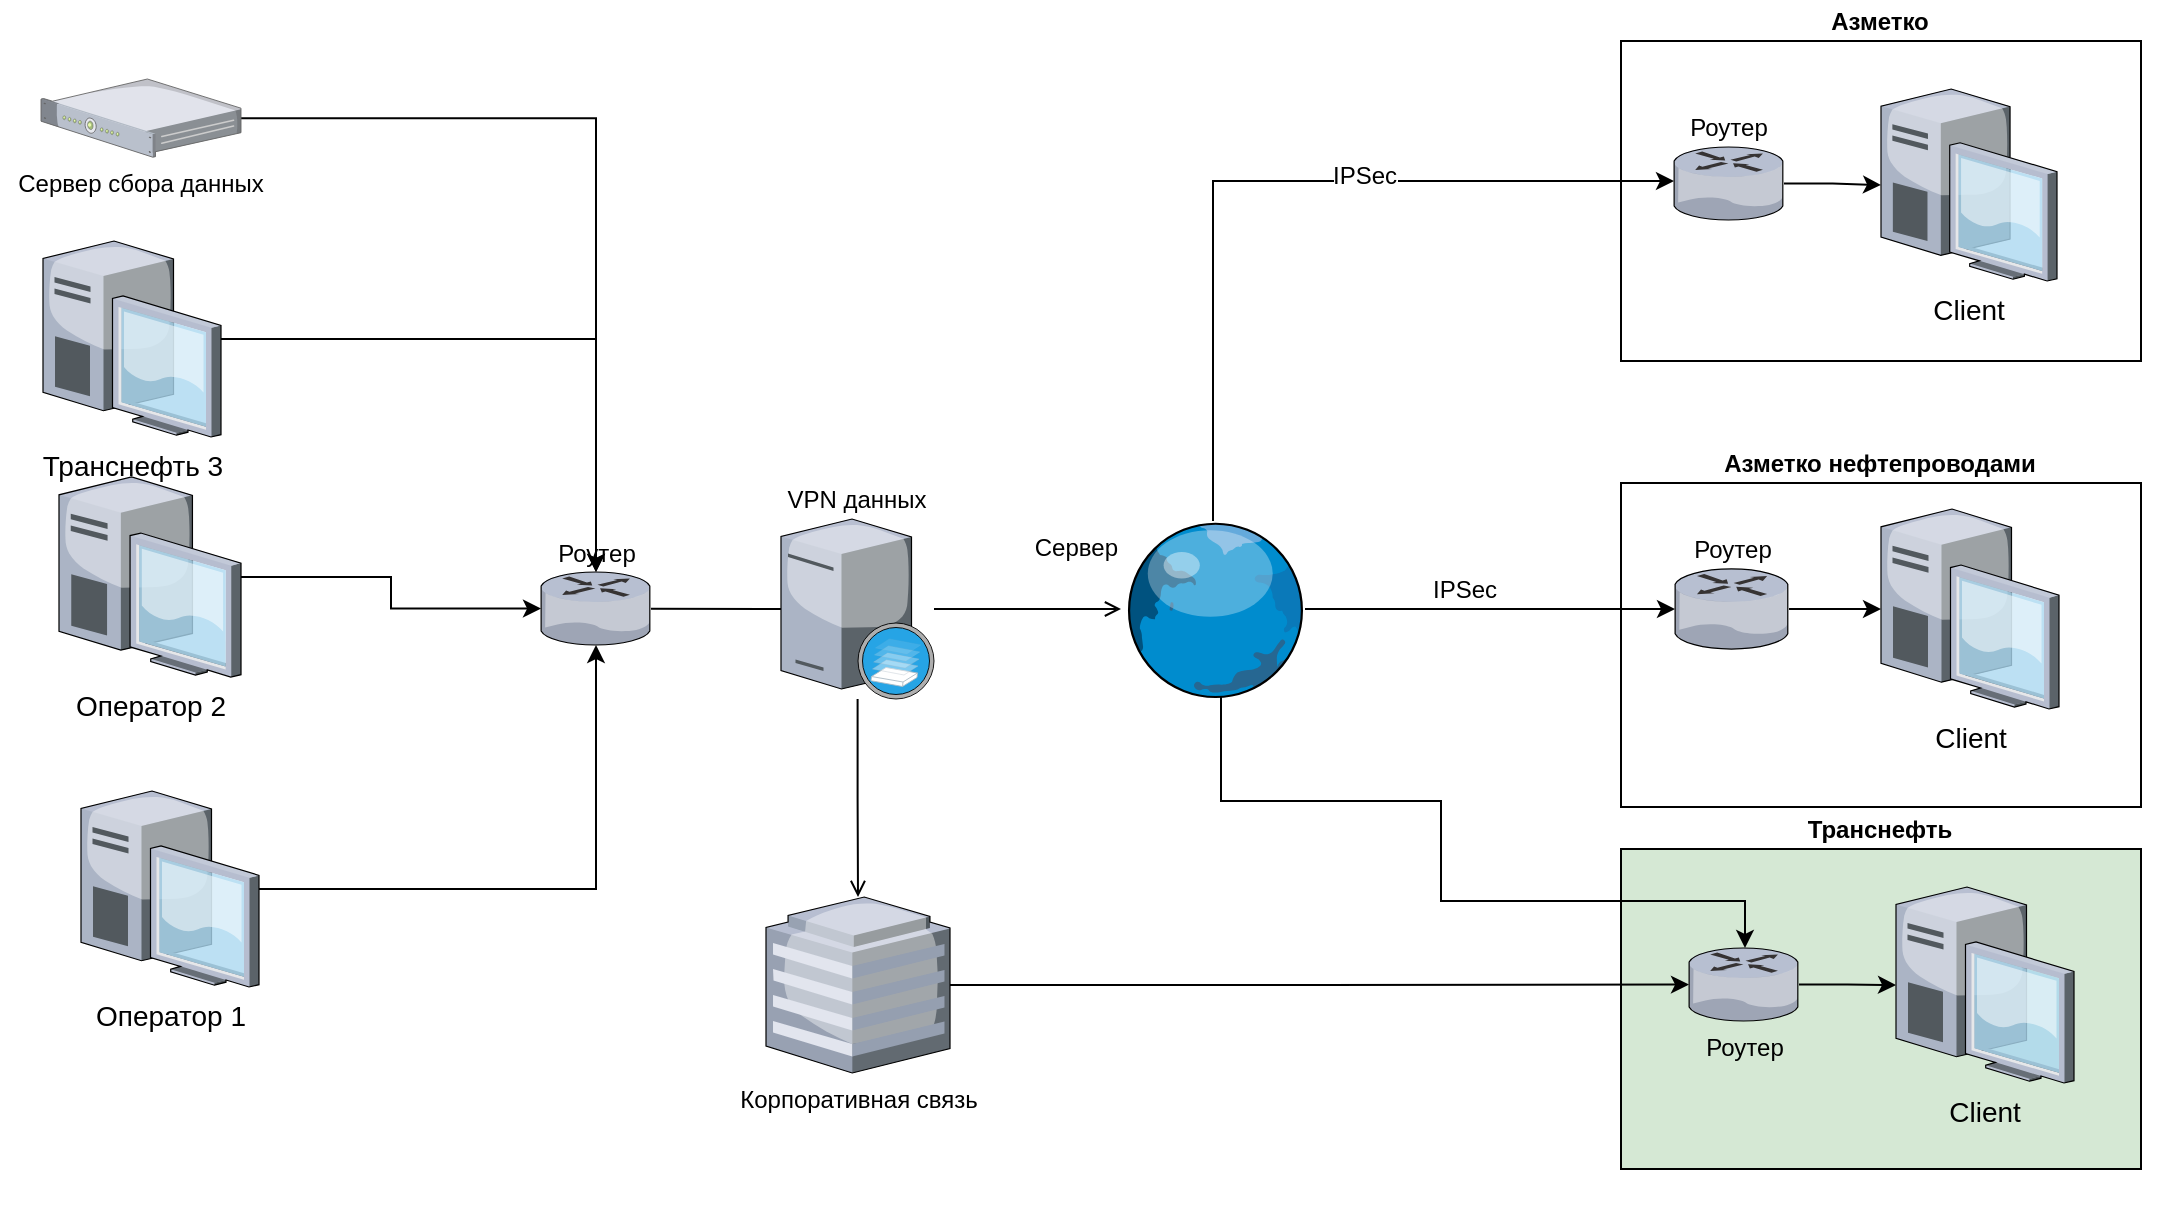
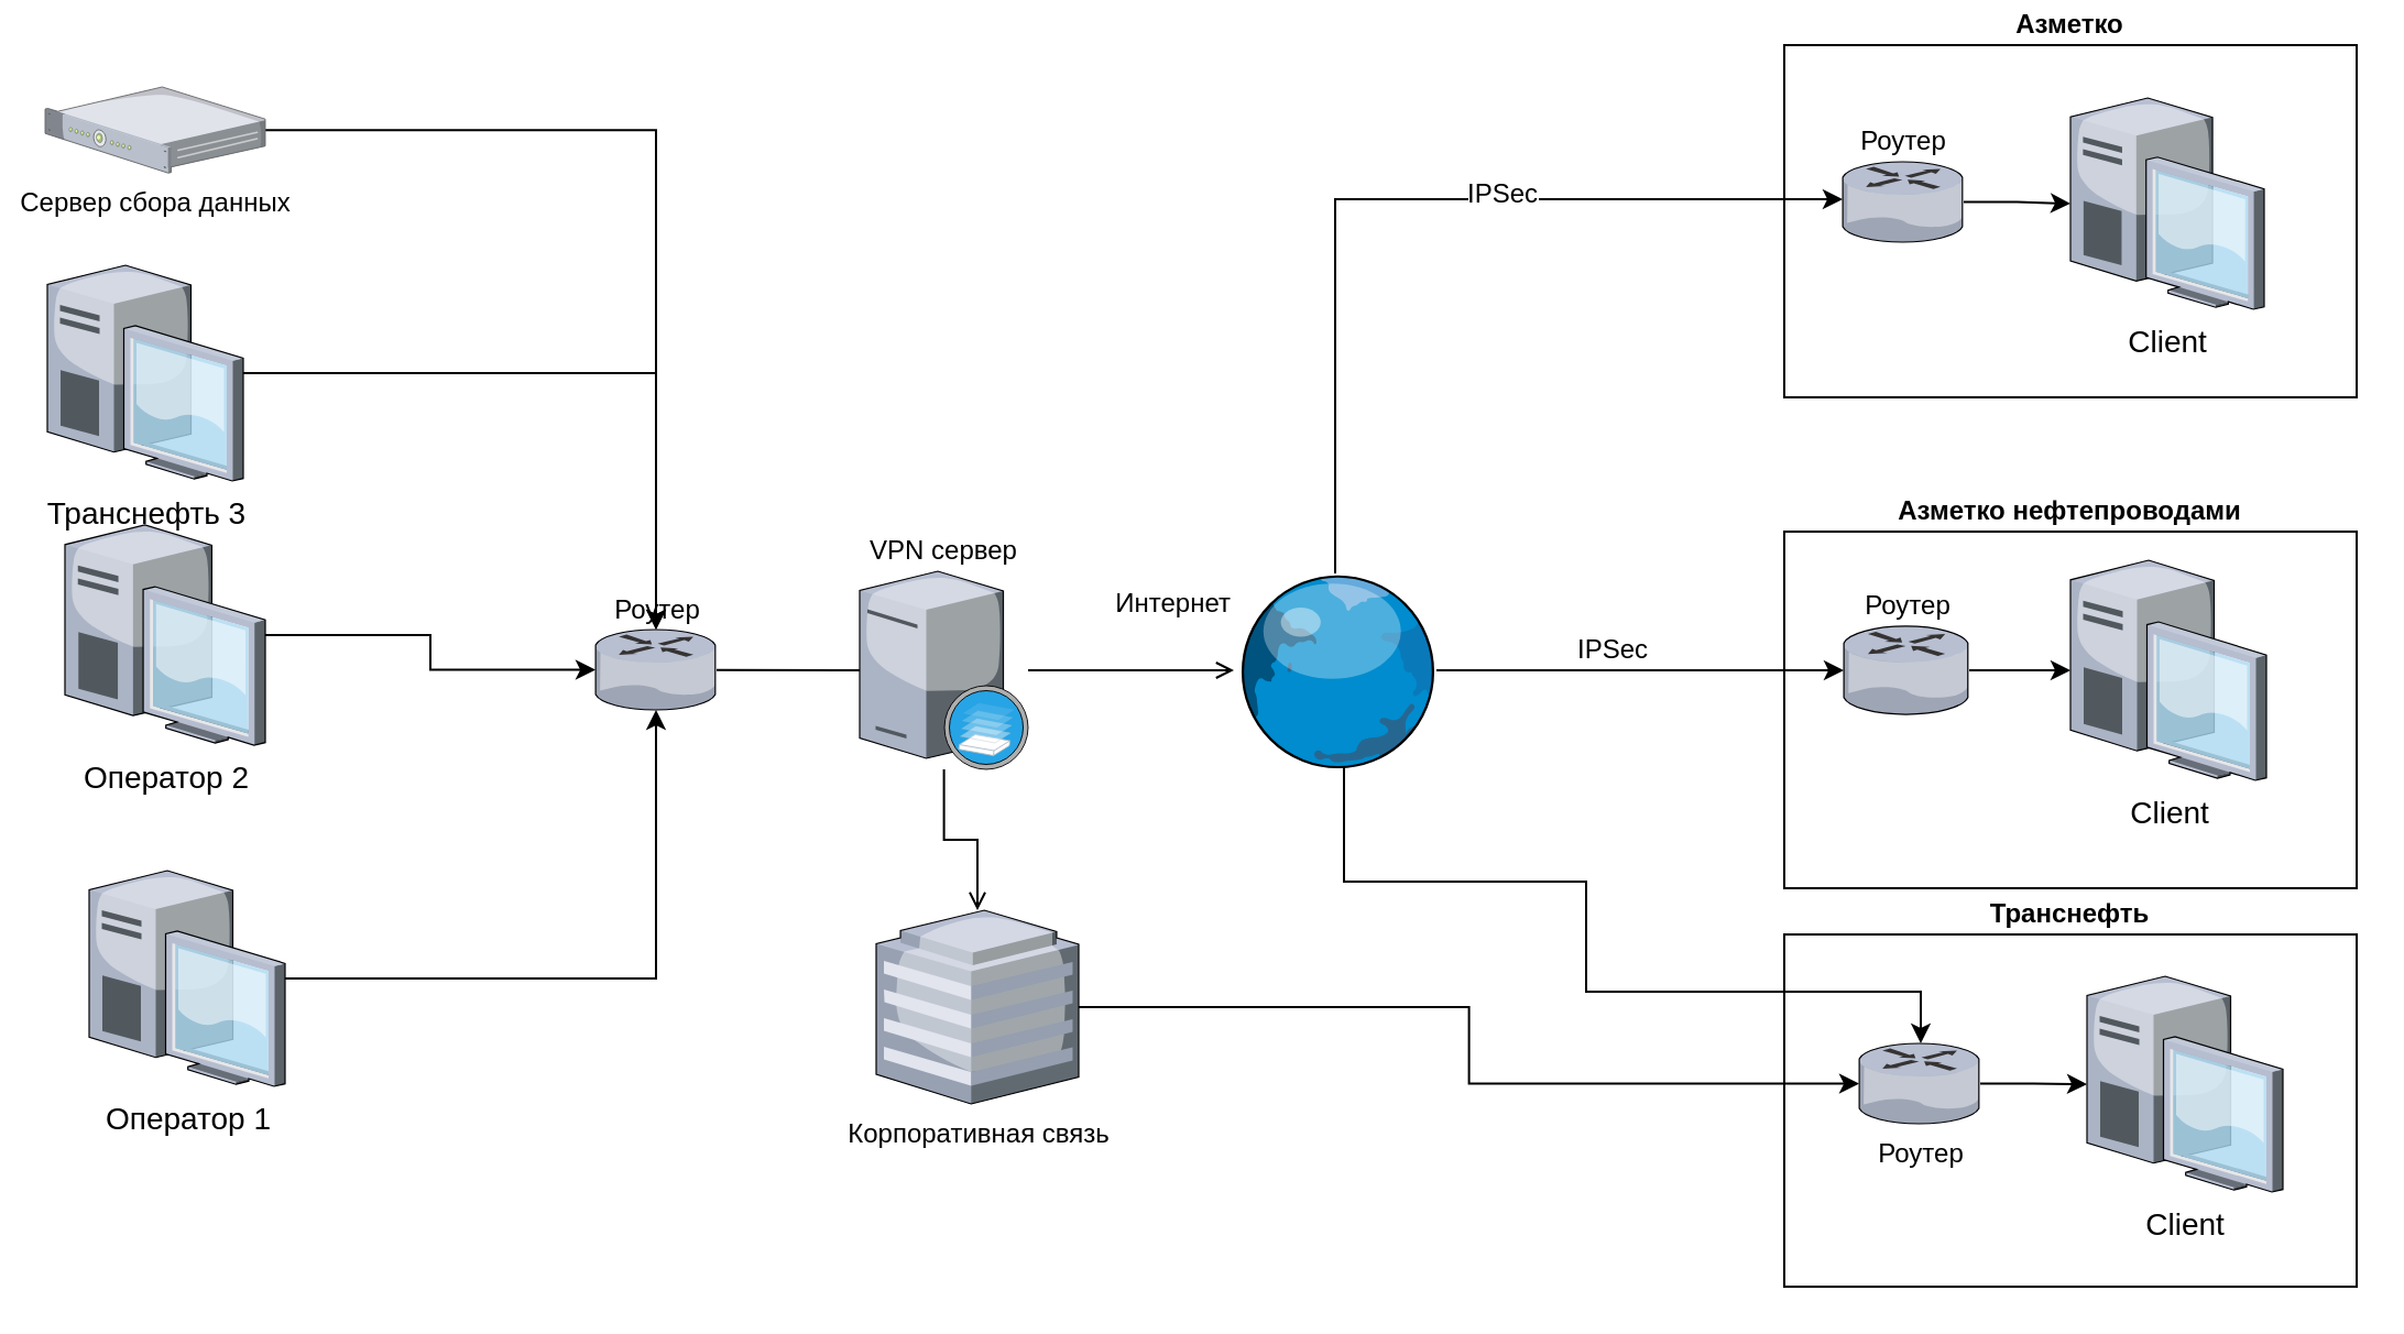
  <mxCell id="0" style=";html=1;" />
  <mxCell id="1" style=";html=1;" parent="0" />
  <mxCell id="2" value="Азметко нефтепроводами&lt;br&gt;" style="rounded=0;whiteSpace=wrap;html=1;labelPosition=center;verticalLabelPosition=top;align=center;verticalAlign=bottom;fontStyle=1" vertex="1" parent="1"><mxGeometry x="810" y="241" width="260" height="162" as="geometry" /></mxCell>
- <mxCell id="3" value="Транснефть" style="rounded=0;whiteSpace=wrap;html=1;labelPosition=center;verticalLabelPosition=top;align=center;verticalAlign=bottom;fontStyle=1;fillColor=#d5e8d4;" vertex="1" parent="1"><mxGeometry x="810" y="424" width="260" height="160" as="geometry" /></mxCell>
+ <mxCell id="3" value="Транснефть" style="rounded=0;whiteSpace=wrap;html=1;labelPosition=center;verticalLabelPosition=top;align=center;verticalAlign=bottom;fontStyle=1" vertex="1" parent="1"><mxGeometry x="810" y="424" width="260" height="160" as="geometry" /></mxCell>
  <mxCell id="4" value="Азметко&lt;br&gt;" style="rounded=0;whiteSpace=wrap;html=1;labelPosition=center;verticalLabelPosition=top;align=center;verticalAlign=bottom;fontStyle=1" vertex="1" parent="1"><mxGeometry x="810" y="20" width="260" height="160" as="geometry" /></mxCell>
  <mxCell id="5" style="edgeStyle=orthogonalEdgeStyle;rounded=0;orthogonalLoop=1;jettySize=auto;html=1;endArrow=open;" edge="1" parent="1" source="7" target="23"><mxGeometry relative="1" as="geometry" /></mxCell>
  <mxCell id="6" style="edgeStyle=orthogonalEdgeStyle;rounded=0;orthogonalLoop=1;jettySize=auto;html=1;endArrow=open;" edge="1" parent="1" source="7" target="34"><mxGeometry relative="1" as="geometry" /></mxCell>
- <mxCell id="7" value="VPN данных&lt;br&gt;" style="verticalLabelPosition=top;aspect=fixed;html=1;verticalAlign=bottom;strokeColor=none;align=center;outlineConnect=0;shape=mxgraph.citrix.xenserver;labelPosition=center;" parent="1" vertex="1"><mxGeometry x="390" y="259" width="76.5" height="90" as="geometry" /></mxCell>
+ <mxCell id="7" value="VPN сервер&lt;br&gt;" style="verticalLabelPosition=top;aspect=fixed;html=1;verticalAlign=bottom;strokeColor=none;align=center;outlineConnect=0;shape=mxgraph.citrix.xenserver;labelPosition=center;" parent="1" vertex="1"><mxGeometry x="390" y="259" width="76.5" height="90" as="geometry" /></mxCell>
  <mxCell id="8" style="edgeStyle=orthogonalEdgeStyle;rounded=0;orthogonalLoop=1;jettySize=auto;html=1;" edge="1" parent="1" source="9" target="16"><mxGeometry relative="1" as="geometry" /></mxCell>
  <mxCell id="9" value="Сервер сбора данных" style="verticalLabelPosition=bottom;aspect=fixed;html=1;verticalAlign=top;strokeColor=none;align=center;outlineConnect=0;shape=mxgraph.citrix.1u_2u_server;" parent="1" vertex="1"><mxGeometry x="20" y="39" width="100" height="39.1" as="geometry" /></mxCell>
  <mxCell id="10" style="edgeStyle=orthogonalEdgeStyle;rounded=0;orthogonalLoop=1;jettySize=auto;html=1;" edge="1" parent="1" source="11" target="16"><mxGeometry relative="1" as="geometry" /></mxCell>
  <mxCell id="11" value="Оператор 1" style="verticalLabelPosition=bottom;aspect=fixed;html=1;verticalAlign=top;strokeColor=none;shape=mxgraph.citrix.desktop;fillColor=#66B2FF;gradientColor=#0066CC;fontSize=14;" parent="1" vertex="1"><mxGeometry x="40" y="395" width="89" height="98" as="geometry" /></mxCell>
  <mxCell id="12" style="edgeStyle=orthogonalEdgeStyle;rounded=0;orthogonalLoop=1;jettySize=auto;html=1;" edge="1" parent="1" source="13" target="16"><mxGeometry relative="1" as="geometry" /></mxCell>
  <mxCell id="13" value="Оператор 2" style="verticalLabelPosition=bottom;aspect=fixed;html=1;verticalAlign=top;strokeColor=none;shape=mxgraph.citrix.desktop;fillColor=#66B2FF;gradientColor=#0066CC;fontSize=14;" parent="1" vertex="1"><mxGeometry x="29" y="238" width="91" height="100" as="geometry" /></mxCell>
  <mxCell id="14" style="edgeStyle=orthogonalEdgeStyle;rounded=0;orthogonalLoop=1;jettySize=auto;html=1;" edge="1" parent="1" source="15" target="16"><mxGeometry relative="1" as="geometry" /></mxCell>
  <mxCell id="15" value="Транснефть 3&lt;br&gt;" style="verticalLabelPosition=bottom;aspect=fixed;html=1;verticalAlign=top;strokeColor=none;shape=mxgraph.citrix.desktop;fillColor=#66B2FF;gradientColor=#0066CC;fontSize=14;" parent="1" vertex="1"><mxGeometry x="21" y="120" width="89" height="98" as="geometry" /></mxCell>
  <mxCell id="16" value="Роутер" style="verticalLabelPosition=top;aspect=fixed;html=1;verticalAlign=bottom;strokeColor=none;align=center;outlineConnect=0;shape=mxgraph.citrix.router;labelPosition=center;" parent="1" vertex="1"><mxGeometry x="270" y="285.5" width="55" height="36.5" as="geometry" /></mxCell>
  <mxCell id="17" value="" style="endArrow=none;html=1;" parent="1" source="16" edge="1"><mxGeometry width="50" height="50" relative="1" as="geometry"><mxPoint x="0" y="640" as="sourcePoint" /><mxPoint x="390" y="304" as="targetPoint" /></mxGeometry></mxCell>
  <mxCell id="18" style="edgeStyle=orthogonalEdgeStyle;rounded=0;orthogonalLoop=1;jettySize=auto;html=1;labelPosition=center;verticalLabelPosition=bottom;align=center;verticalAlign=middle;" edge="1" parent="1" source="23" target="26"><mxGeometry relative="1" as="geometry"><Array as="points"><mxPoint x="606" y="90" /></Array></mxGeometry></mxCell>
  <mxCell id="19" value="IPSec" style="text;html=1;resizable=0;points=[];align=center;verticalAlign=bottom;labelBackgroundColor=#ffffff;labelPosition=center;verticalLabelPosition=top;" vertex="1" connectable="0" parent="18"><mxGeometry x="-0.179" y="-75" relative="1" as="geometry"><mxPoint as="offset" /></mxGeometry></mxCell>
  <mxCell id="20" style="edgeStyle=orthogonalEdgeStyle;rounded=0;orthogonalLoop=1;jettySize=auto;html=1;" edge="1" parent="1" source="23" target="32"><mxGeometry relative="1" as="geometry" /></mxCell>
  <mxCell id="21" value="IPSec" style="text;html=1;resizable=0;points=[];align=center;verticalAlign=bottom;labelBackgroundColor=#ffffff;labelPosition=center;verticalLabelPosition=top;" vertex="1" connectable="0" parent="20"><mxGeometry x="-0.146" y="1" relative="1" as="geometry"><mxPoint as="offset" /></mxGeometry></mxCell>
  <mxCell id="22" style="edgeStyle=orthogonalEdgeStyle;rounded=0;orthogonalLoop=1;jettySize=auto;html=1;" edge="1" parent="1" source="23" target="29"><mxGeometry relative="1" as="geometry"><Array as="points"><mxPoint x="610" y="400" /><mxPoint x="720" y="400" /><mxPoint x="720" y="450" /><mxPoint x="872" y="450" /></Array></mxGeometry></mxCell>
- <mxCell id="23" value="Сервер" style="verticalLabelPosition=middle;aspect=fixed;html=1;verticalAlign=top;strokeColor=none;align=right;outlineConnect=0;shape=mxgraph.citrix.globe;labelPosition=left;" vertex="1" parent="1"><mxGeometry x="560" y="260" width="92" height="88" as="geometry" /></mxCell>
+ <mxCell id="23" value="Интернет" style="verticalLabelPosition=middle;aspect=fixed;html=1;verticalAlign=top;strokeColor=none;align=right;outlineConnect=0;shape=mxgraph.citrix.globe;labelPosition=left;" vertex="1" parent="1"><mxGeometry x="560" y="260" width="92" height="88" as="geometry" /></mxCell>
  <mxCell id="24" value="Client" style="verticalLabelPosition=bottom;aspect=fixed;html=1;verticalAlign=top;strokeColor=none;shape=mxgraph.citrix.desktop;fillColor=#66B2FF;gradientColor=#0066CC;fontSize=14;" vertex="1" parent="1"><mxGeometry x="940" y="44" width="88" height="96" as="geometry" /></mxCell>
  <mxCell id="25" value="" style="edgeStyle=orthogonalEdgeStyle;rounded=0;orthogonalLoop=1;jettySize=auto;html=1;" edge="1" parent="1" source="26" target="24"><mxGeometry relative="1" as="geometry" /></mxCell>
  <mxCell id="26" value="Роутер" style="verticalLabelPosition=top;aspect=fixed;html=1;verticalAlign=bottom;strokeColor=none;align=center;outlineConnect=0;shape=mxgraph.citrix.router;labelPosition=center;" vertex="1" parent="1"><mxGeometry x="836.5" y="73" width="55" height="36.5" as="geometry" /></mxCell>
  <mxCell id="27" value="Client" style="verticalLabelPosition=bottom;aspect=fixed;html=1;verticalAlign=top;strokeColor=none;shape=mxgraph.citrix.desktop;fillColor=#66B2FF;gradientColor=#0066CC;fontSize=14;" vertex="1" parent="1"><mxGeometry x="947.5" y="443" width="89" height="98" as="geometry" /></mxCell>
  <mxCell id="28" value="" style="edgeStyle=orthogonalEdgeStyle;rounded=0;orthogonalLoop=1;jettySize=auto;html=1;" edge="1" parent="1" source="29" target="27"><mxGeometry relative="1" as="geometry" /></mxCell>
  <mxCell id="29" value="Роутер" style="verticalLabelPosition=bottom;aspect=fixed;html=1;verticalAlign=top;strokeColor=none;align=center;outlineConnect=0;shape=mxgraph.citrix.router;labelPosition=center;" vertex="1" parent="1"><mxGeometry x="844" y="473.5" width="55" height="36.5" as="geometry" /></mxCell>
  <mxCell id="30" value="Client" style="verticalLabelPosition=bottom;aspect=fixed;html=1;verticalAlign=top;strokeColor=none;shape=mxgraph.citrix.desktop;fillColor=#66B2FF;gradientColor=#0066CC;fontSize=14;" vertex="1" parent="1"><mxGeometry x="940" y="254" width="89" height="100" as="geometry" /></mxCell>
  <mxCell id="31" value="" style="edgeStyle=orthogonalEdgeStyle;rounded=0;orthogonalLoop=1;jettySize=auto;html=1;" edge="1" parent="1" source="32" target="30"><mxGeometry relative="1" as="geometry" /></mxCell>
  <mxCell id="32" value="Роутер" style="verticalLabelPosition=top;aspect=fixed;html=1;verticalAlign=bottom;strokeColor=none;align=center;outlineConnect=0;shape=mxgraph.citrix.router;labelPosition=center;" vertex="1" parent="1"><mxGeometry x="837" y="284" width="57" height="40" as="geometry" /></mxCell>
  <mxCell id="33" style="edgeStyle=orthogonalEdgeStyle;rounded=0;orthogonalLoop=1;jettySize=auto;html=1;" edge="1" parent="1" source="34" target="29"><mxGeometry relative="1" as="geometry" /></mxCell>
- <mxCell id="34" value="Корпоративная связь" style="verticalLabelPosition=bottom;aspect=fixed;html=1;verticalAlign=top;strokeColor=none;align=center;outlineConnect=0;shape=mxgraph.citrix.hq_enterprise;" vertex="1" parent="1"><mxGeometry x="382.5" y="448" width="92" height="88" as="geometry" /></mxCell>
+ <mxCell id="34" value="Корпоративная связь" style="verticalLabelPosition=bottom;aspect=fixed;html=1;verticalAlign=top;strokeColor=none;align=center;outlineConnect=0;shape=mxgraph.citrix.hq_enterprise;" vertex="1" parent="1"><mxGeometry x="397.5" y="413" width="92" height="88" as="geometry" /></mxCell>
